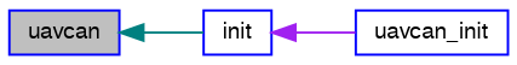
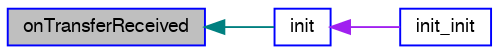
  digraph {
    rankdir=LR
    node [color=blue fillcolor=white fontname=FreeSans fontsize=10 shape=record style=filled]
    edge [dir=back fontname=FreeSans fontsize=10 labelfontname=FreeSans labelfontsize=10 style=solid]
-   n1 [fillcolor=grey75 fontcolor=black height=0.2 label=uavcan width=0.4]
+   n1 [fillcolor=grey75 fontcolor=black height=0.2 label=onTransferReceived width=0.4]
    n2 [height=0.2 label=init width=0.4]
-   n3 [height=0.2 label=uavcan_init width=0.4]
+   n3 [height=0.2 label=init_init width=0.4]
    n1 -> n2 [color=teal]
    n2 -> n3 [color=purple]
  }
